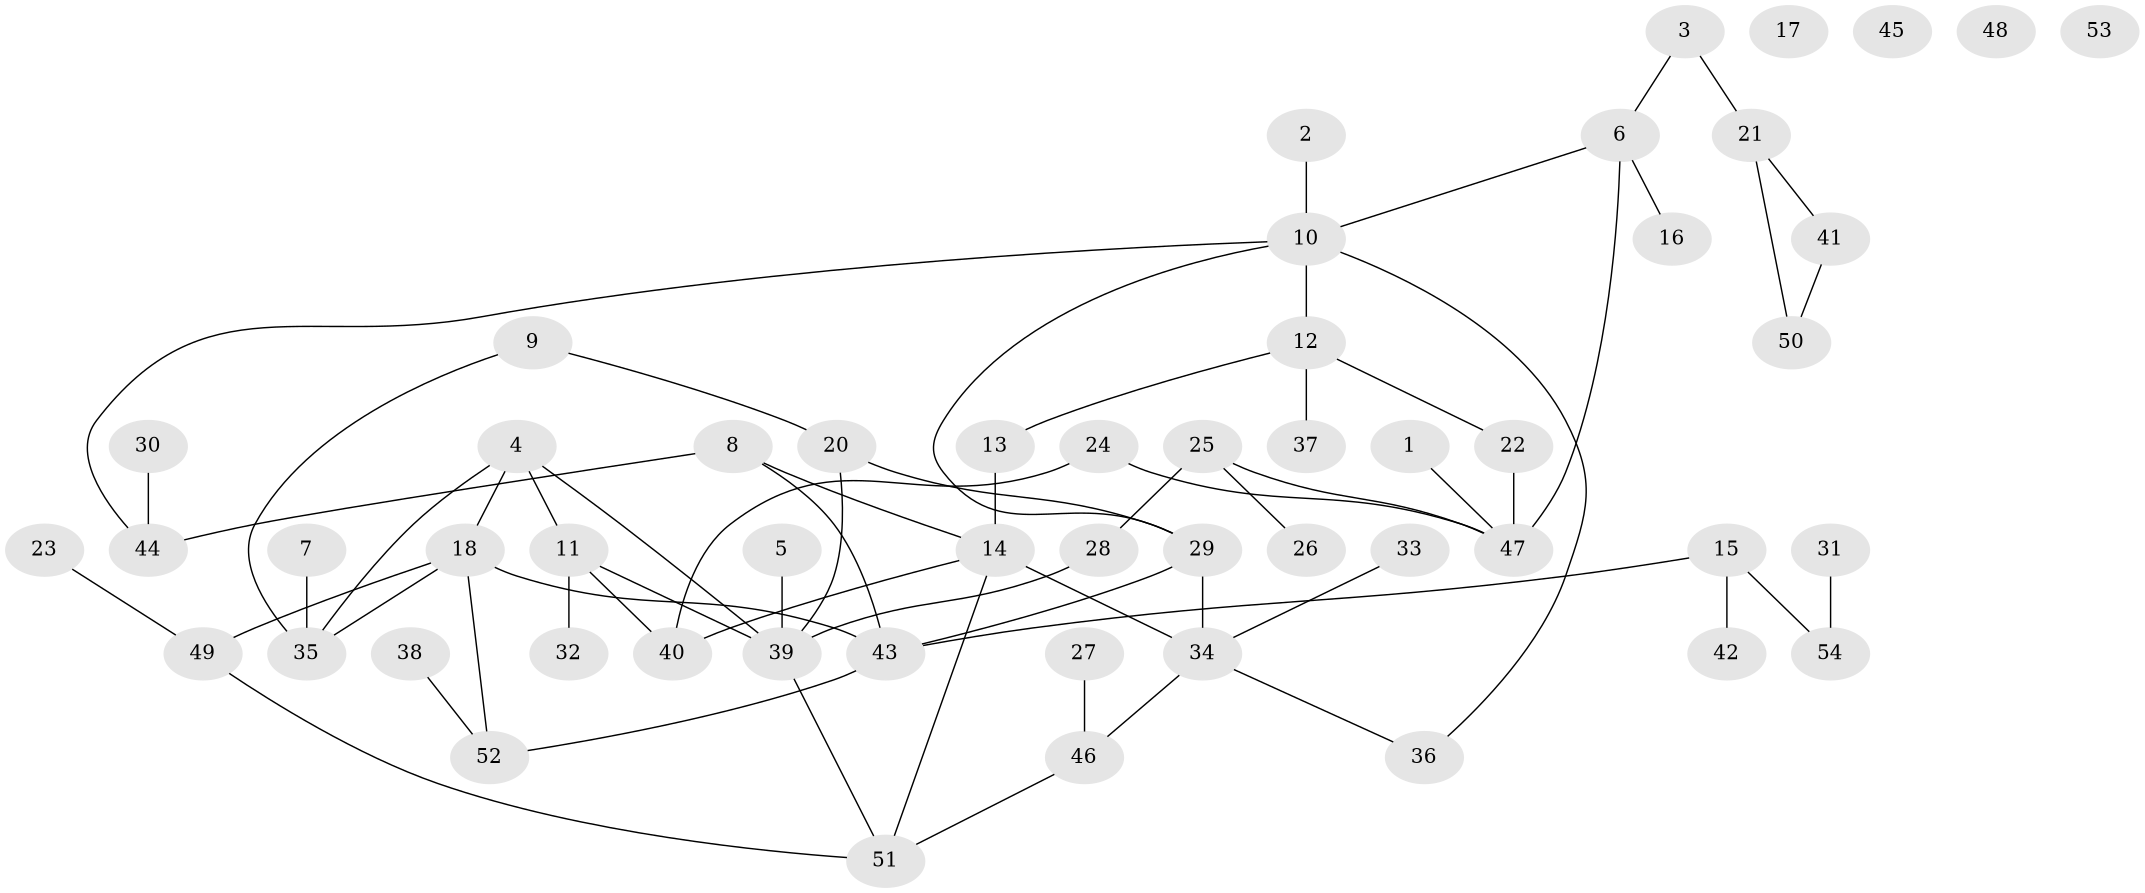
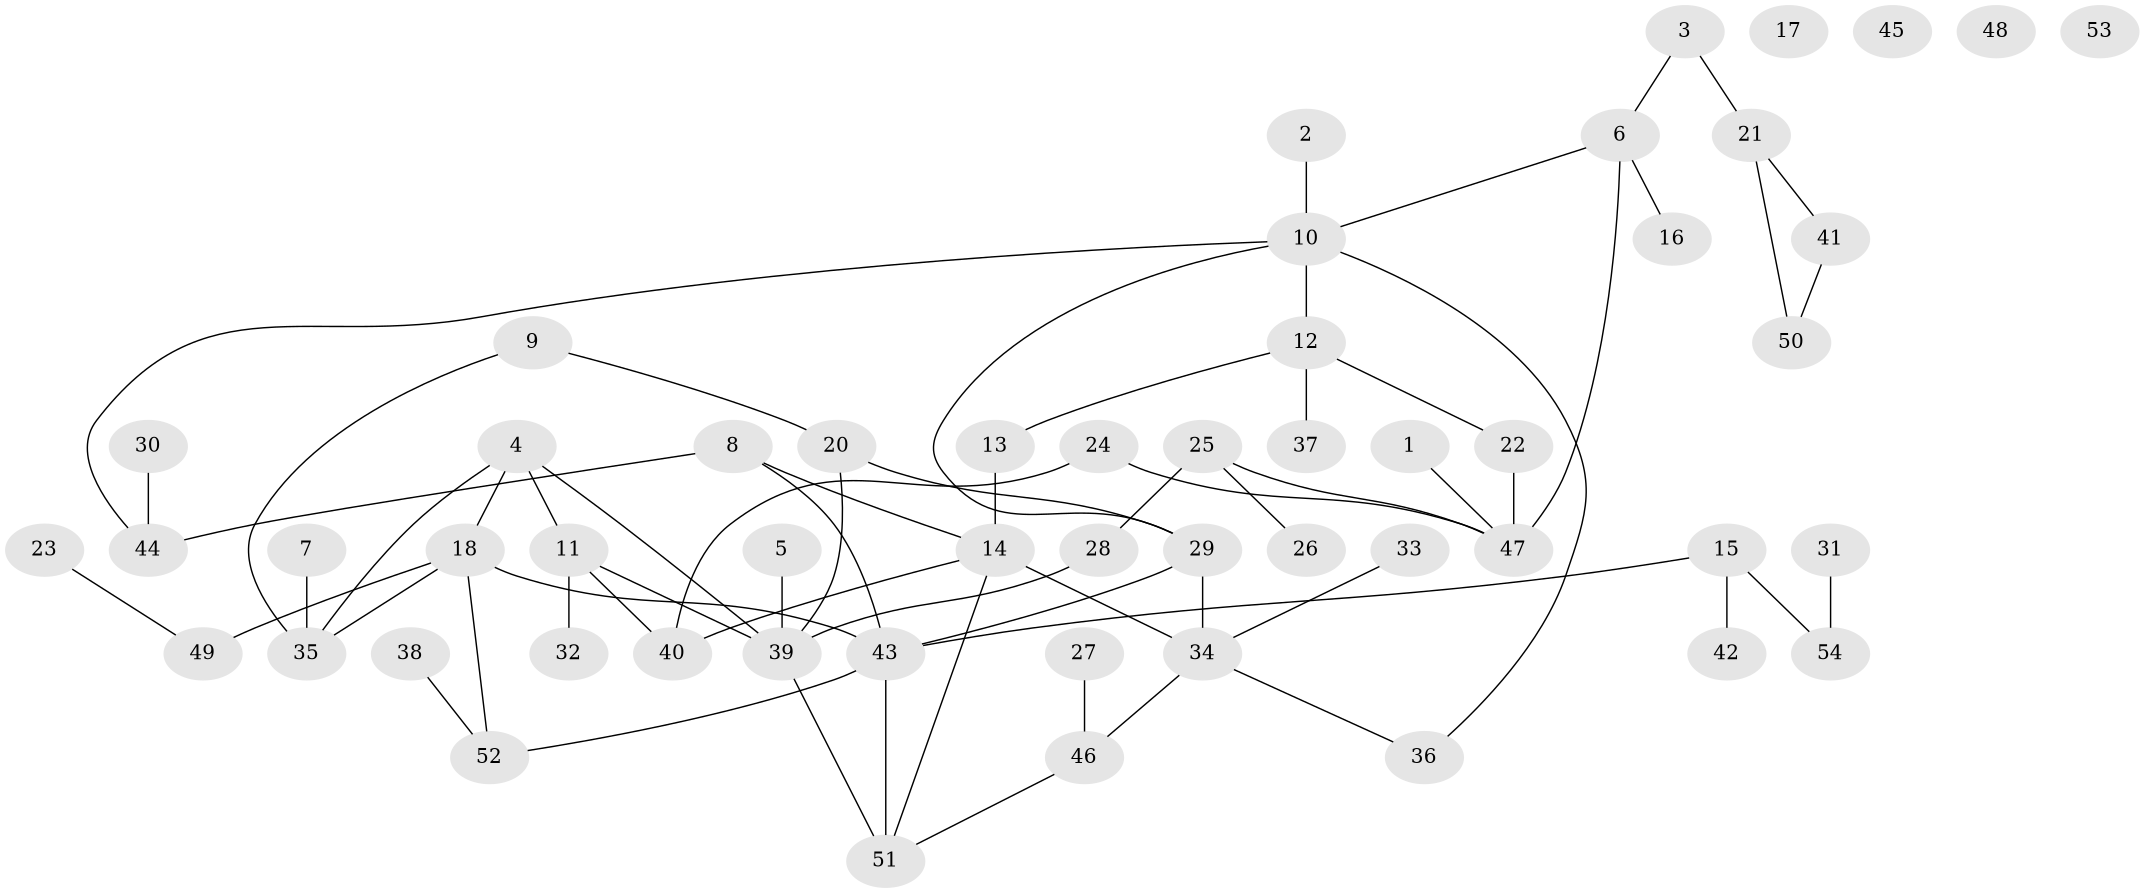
  graph {
    node [color=gray90 style=filled]
    1
    47
    2
    10
    44
    12
    29
    36
    3
    6
    21
    16
    41
    50
    4
    11
    18
    35
    39
    32
    40
    43
    49
    52
    51
    5
    7
    8
    14
    34
    9
    20
    13
    22
    37
    46
    15
    42
    54
    30
    17
    23
    24
    25
    26
    28
    27
    31
    33
    38
    45
    48
    53
    1 -- 47
    2 -- 10
    10 -- 44
    10 -- 12
    10 -- 29
    10 -- 36
    12 -- 13
    12 -- 22
    12 -- 37
    29 -- 43
    29 -- 34
    3 -- 6
    3 -- 21
    6 -- 47
    6 -- 10
    6 -- 16
    21 -- 41
    21 -- 50
    41 -- 50
    4 -- 11
    4 -- 18
    4 -- 35
    4 -- 39
    11 -- 39
    11 -- 32
    11 -- 40
    18 -- 35
    18 -- 43
    18 -- 49
    18 -- 52
    39 -- 51
    43 -- 52
-   49 -- 51
+   43 -- 51
    5 -- 39
    7 -- 35
    8 -- 44
    8 -- 43
    8 -- 14
    14 -- 40
    14 -- 51
    14 -- 34
    34 -- 36
    34 -- 46
    9 -- 35
    9 -- 20
    20 -- 29
    20 -- 39
    13 -- 14
    22 -- 47
    46 -- 51
    15 -- 43
    15 -- 42
    15 -- 54
    30 -- 44
    23 -- 49
    24 -- 47
    24 -- 40
    25 -- 47
    25 -- 26
    25 -- 28
    28 -- 39
    27 -- 46
    31 -- 54
    33 -- 34
    38 -- 52
  }
